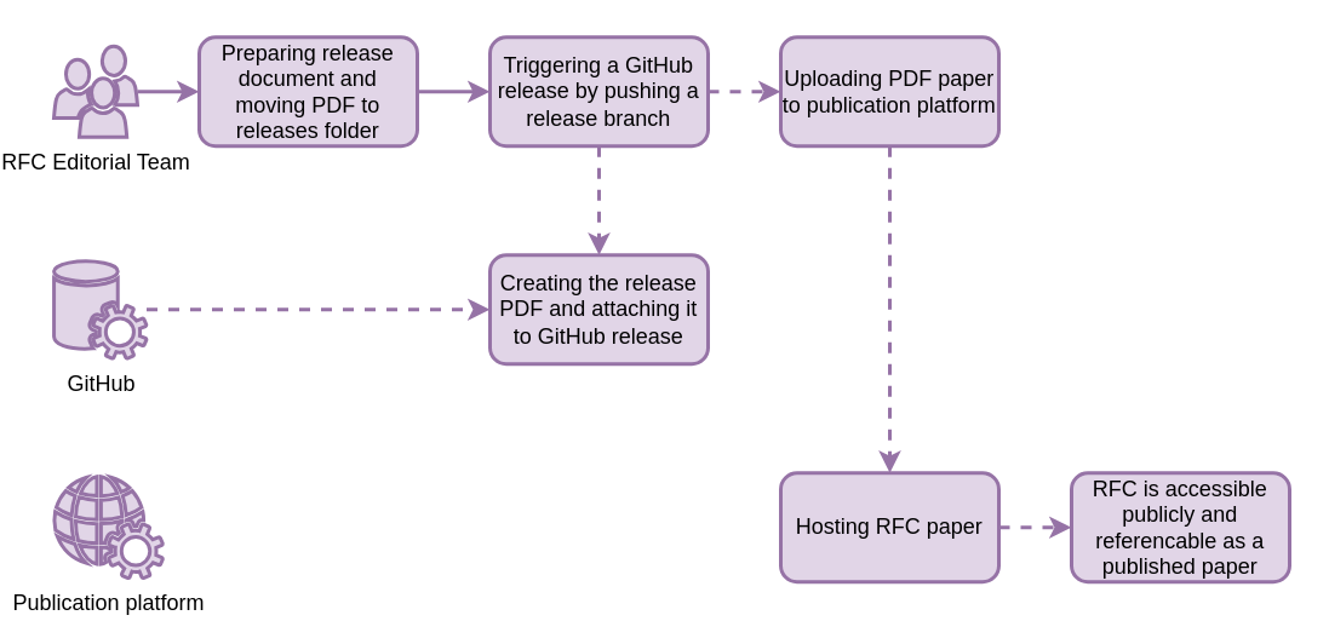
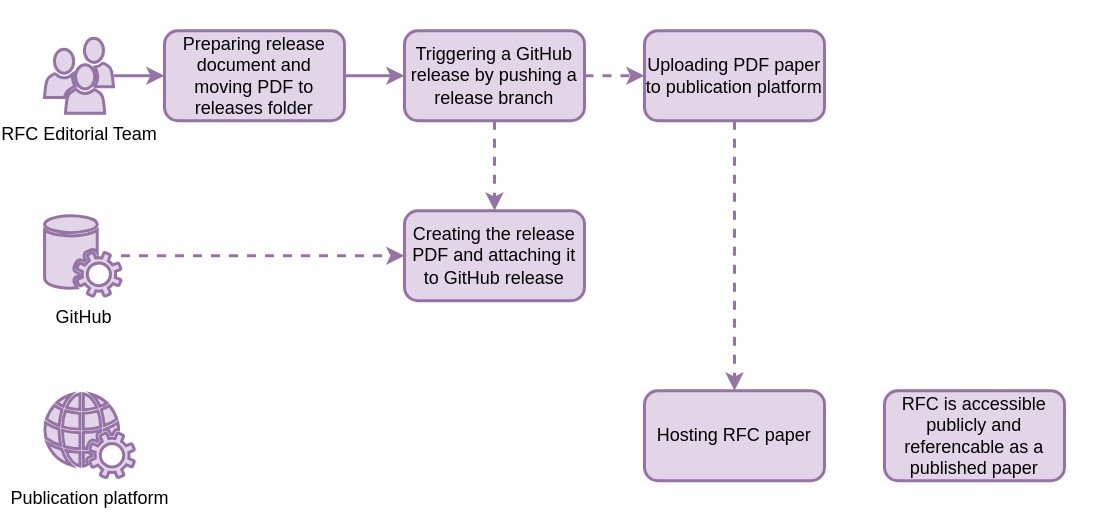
  <mxCell id="0" />
  <mxCell id="1" parent="0" />
  <mxCell id="2" style="edgeStyle=orthogonalEdgeStyle;rounded=0;orthogonalLoop=1;jettySize=auto;html=1;fillColor=#e1d5e7;strokeColor=#9673a6;strokeWidth=2;" parent="1" source="3" target="8" edge="1"><mxGeometry relative="1" as="geometry" /></mxCell>
  <mxCell id="3" value="Preparing release document and moving PDF to releases folder" style="rounded=1;whiteSpace=wrap;html=1;fillColor=#e1d5e7;strokeColor=#9673a6;strokeWidth=2;" parent="1" vertex="1"><mxGeometry x="100" y="20" width="120" height="60" as="geometry" /></mxCell>
  <mxCell id="4" style="edgeStyle=orthogonalEdgeStyle;rounded=0;orthogonalLoop=1;jettySize=auto;html=1;fillColor=#e1d5e7;strokeColor=#9673a6;strokeWidth=2;" parent="1" source="5" target="3" edge="1"><mxGeometry relative="1" as="geometry" /></mxCell>
  <mxCell id="5" value="RFC Editorial Team" style="pointerEvents=1;shadow=0;dashed=0;html=1;strokeColor=#9673a6;fillColor=#e1d5e7;labelPosition=center;verticalLabelPosition=bottom;verticalAlign=top;outlineConnect=0;align=center;shape=mxgraph.office.users.users;strokeWidth=2;" parent="1" vertex="1"><mxGeometry x="20" y="25" width="46" height="50" as="geometry" /></mxCell>
  <mxCell id="6" style="edgeStyle=orthogonalEdgeStyle;rounded=0;orthogonalLoop=1;jettySize=auto;html=1;dashed=1;fillColor=#e1d5e7;strokeColor=#9673a6;strokeWidth=2;" parent="1" source="8" target="16" edge="1"><mxGeometry relative="1" as="geometry" /></mxCell>
  <mxCell id="7" style="edgeStyle=orthogonalEdgeStyle;rounded=0;orthogonalLoop=1;jettySize=auto;html=1;dashed=1;fillColor=#e1d5e7;strokeColor=#9673a6;strokeWidth=2;" parent="1" source="8" target="11" edge="1"><mxGeometry relative="1" as="geometry" /></mxCell>
  <mxCell id="8" value="Triggering a GitHub release by pushing a release branch" style="rounded=1;whiteSpace=wrap;html=1;fillColor=#e1d5e7;strokeColor=#9673a6;strokeWidth=2;" parent="1" vertex="1"><mxGeometry x="260" y="20" width="120" height="60" as="geometry" /></mxCell>
  <mxCell id="9" style="edgeStyle=orthogonalEdgeStyle;rounded=0;orthogonalLoop=1;jettySize=auto;html=1;dashed=1;fillColor=#e1d5e7;strokeColor=#9673a6;strokeWidth=2;" parent="1" source="10" target="11" edge="1"><mxGeometry relative="1" as="geometry" /></mxCell>
  <mxCell id="10" value="GitHub" style="pointerEvents=1;shadow=0;dashed=0;html=1;strokeColor=#9673a6;fillColor=#e1d5e7;labelPosition=center;verticalLabelPosition=bottom;verticalAlign=top;outlineConnect=0;align=center;shape=mxgraph.office.services.central_management_service;strokeWidth=2;" parent="1" vertex="1"><mxGeometry x="20" y="143" width="51" height="54" as="geometry" /></mxCell>
  <mxCell id="11" value="Creating the release PDF and attaching it to GitHub release" style="rounded=1;whiteSpace=wrap;html=1;fillColor=#e1d5e7;strokeColor=#9673a6;strokeWidth=2;" parent="1" vertex="1"><mxGeometry x="260" y="140" width="120" height="60" as="geometry" /></mxCell>
  <mxCell id="12" value="Publication platform" style="pointerEvents=1;shadow=0;dashed=0;html=1;strokeColor=#9673a6;fillColor=#e1d5e7;labelPosition=center;verticalLabelPosition=bottom;verticalAlign=top;outlineConnect=0;align=center;shape=mxgraph.office.services.web_services;strokeWidth=2;" parent="1" vertex="1"><mxGeometry x="20" y="262" width="60" height="56" as="geometry" /></mxCell>
- <mxCell id="13" style="edgeStyle=orthogonalEdgeStyle;rounded=0;orthogonalLoop=1;jettySize=auto;html=1;dashed=1;fillColor=#e1d5e7;strokeColor=#9673a6;strokeWidth=2;" parent="1" source="14" target="17" edge="1"><mxGeometry relative="1" as="geometry" /></mxCell>
  <mxCell id="14" value="Hosting RFC paper" style="rounded=1;whiteSpace=wrap;html=1;fillColor=#e1d5e7;strokeColor=#9673a6;strokeWidth=2;" parent="1" vertex="1"><mxGeometry x="420" y="260" width="120" height="60" as="geometry" /></mxCell>
  <mxCell id="15" style="edgeStyle=orthogonalEdgeStyle;rounded=0;orthogonalLoop=1;jettySize=auto;html=1;entryX=0.5;entryY=0;entryDx=0;entryDy=0;dashed=1;fillColor=#e1d5e7;strokeColor=#9673a6;strokeWidth=2;" parent="1" source="16" target="14" edge="1"><mxGeometry relative="1" as="geometry" /></mxCell>
  <mxCell id="16" value="Uploading PDF paper to publication platform" style="rounded=1;whiteSpace=wrap;html=1;fillColor=#e1d5e7;strokeColor=#9673a6;strokeWidth=2;" parent="1" vertex="1"><mxGeometry x="420" y="20" width="120" height="60" as="geometry" /></mxCell>
  <mxCell id="17" value="RFC is accessible publicly and referencable as a published paper" style="rounded=1;whiteSpace=wrap;html=1;fillColor=#e1d5e7;strokeColor=#9673a6;strokeWidth=2;" parent="1" vertex="1"><mxGeometry x="580" y="260" width="120" height="60" as="geometry" /></mxCell>
